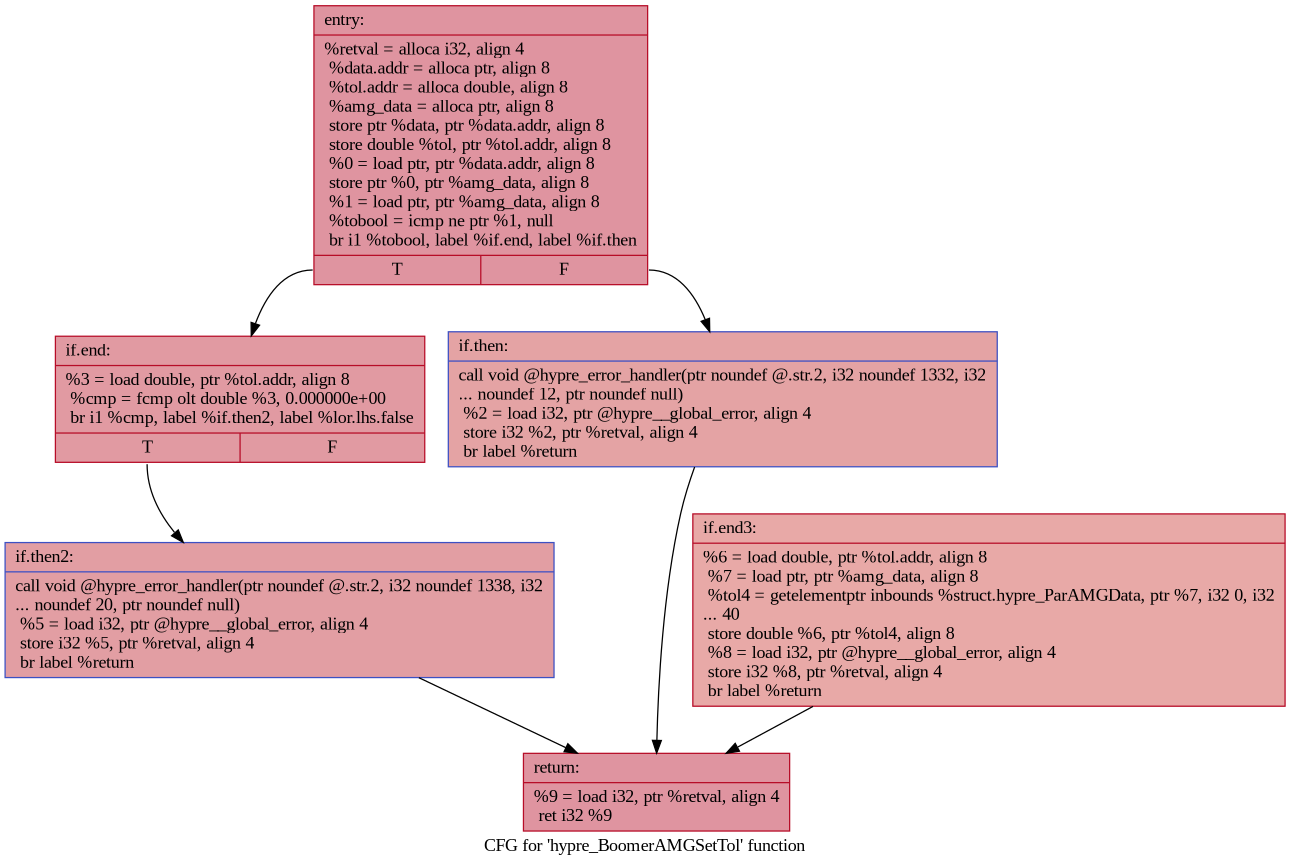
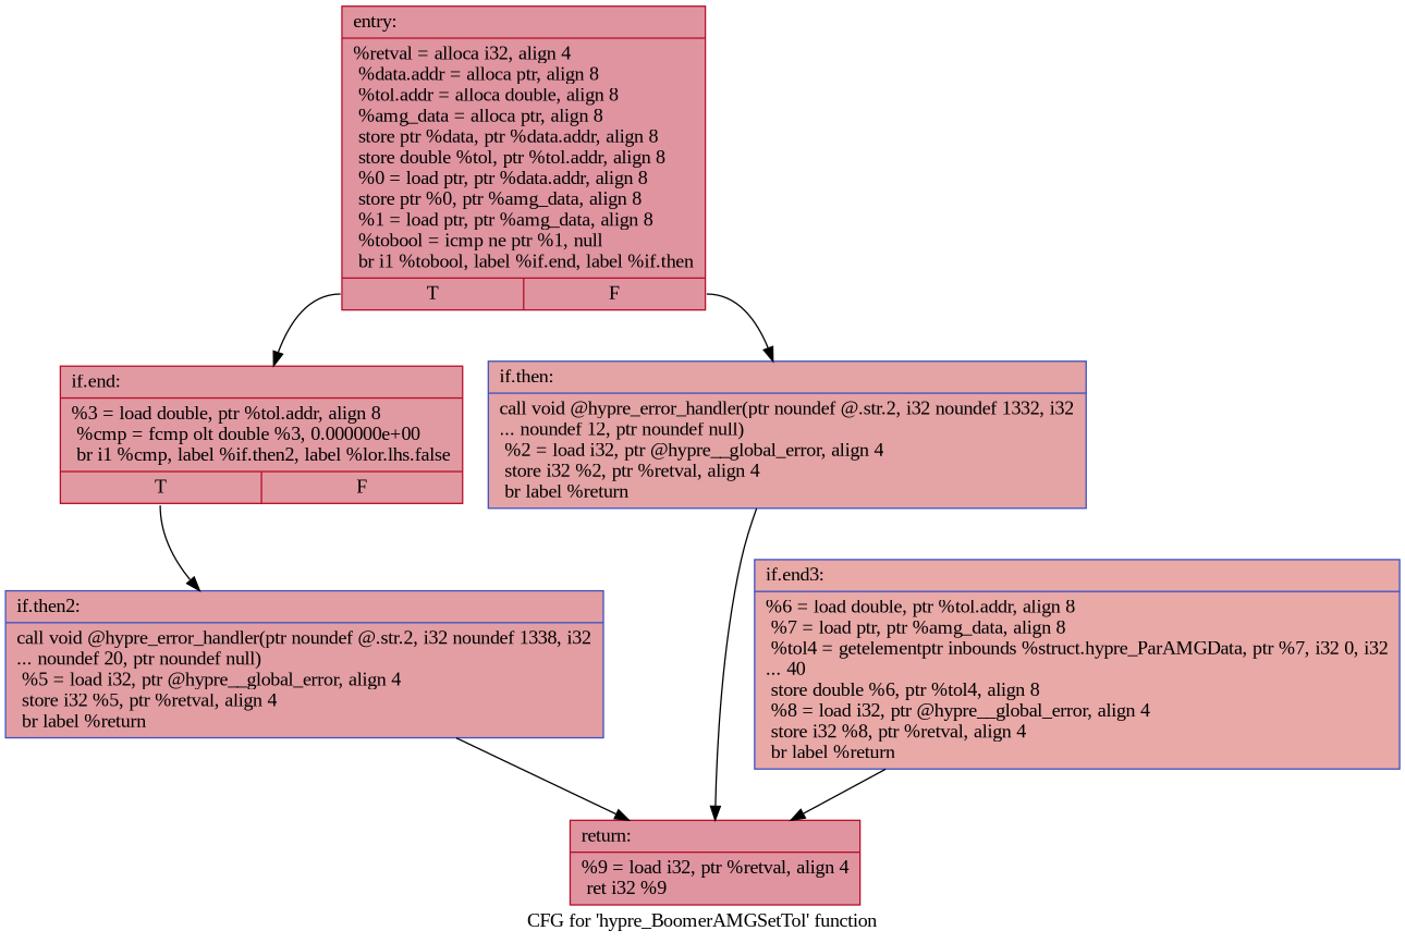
  digraph {
    fontname="Liberation Serif"
    label="CFG for 'hypre_BoomerAMGSetTol' function"
    node [color="#b70d28ff" fillcolor="#b70d2870" fontname="Liberation Serif" shape=record style=filled]
    edge [fontname="Liberation Serif"]
    n1 [label="{entry:\l|  %retval = alloca i32, align 4\l  %data.addr = alloca ptr, align 8\l  %tol.addr = alloca double, align 8\l  %amg_data = alloca ptr, align 8\l  store ptr %data, ptr %data.addr, align 8\l  store double %tol, ptr %tol.addr, align 8\l  %0 = load ptr, ptr %data.addr, align 8\l  store ptr %0, ptr %amg_data, align 8\l  %1 = load ptr, ptr %amg_data, align 8\l  %tobool = icmp ne ptr %1, null\l  br i1 %tobool, label %if.end, label %if.then\l|{<s0>T|<s1>F}}"]
    n2 [fillcolor="#bb1b2c70" label="{if.end:\l|  %3 = load double, ptr %tol.addr, align 8\l  %cmp = fcmp olt double %3, 0.000000e+00\l  br i1 %cmp, label %if.then2, label %lor.lhs.false\l|{<s0>T|<s1>F}}"]
    n3 [color="#3d50c3ff" fillcolor="#c32e3170" label="{if.then:\l|  call void @hypre_error_handler(ptr noundef @.str.2, i32 noundef 1332, i32\l... noundef 12, ptr noundef null)\l  %2 = load i32, ptr @hypre__global_error, align 4\l  store i32 %2, ptr %retval, align 4\l  br label %return\l}"]
    n4 [color="#3d50c3ff" fillcolor="#be242e70" label="{if.then2:\l|  call void @hypre_error_handler(ptr noundef @.str.2, i32 noundef 1338, i32\l... noundef 20, ptr noundef null)\l  %5 = load i32, ptr @hypre__global_error, align 4\l  store i32 %5, ptr %retval, align 4\l  br label %return\l}"]
    n5 [label="{return:\l|  %9 = load i32, ptr %retval, align 4\l  ret i32 %9\l}"]
-   n6 [fillcolor="#ca3b3770" label="{if.end3:\l|  %6 = load double, ptr %tol.addr, align 8\l  %7 = load ptr, ptr %amg_data, align 8\l  %tol4 = getelementptr inbounds %struct.hypre_ParAMGData, ptr %7, i32 0, i32\l... 40\l  store double %6, ptr %tol4, align 8\l  %8 = load i32, ptr @hypre__global_error, align 4\l  store i32 %8, ptr %retval, align 4\l  br label %return\l}"]
+   n6 [color="#3d50c3ff" fillcolor="#ca3b3770" label="{if.end3:\l|  %6 = load double, ptr %tol.addr, align 8\l  %7 = load ptr, ptr %amg_data, align 8\l  %tol4 = getelementptr inbounds %struct.hypre_ParAMGData, ptr %7, i32 0, i32\l... 40\l  store double %6, ptr %tol4, align 8\l  %8 = load i32, ptr @hypre__global_error, align 4\l  store i32 %8, ptr %retval, align 4\l  br label %return\l}"]
    n1 -> n2 [tailport=s0]
    n1 -> n3 [tailport=s1]
    n2 -> n4 [tailport=s0]
    n3 -> n5
    n4 -> n5
    n6 -> n5
  }
